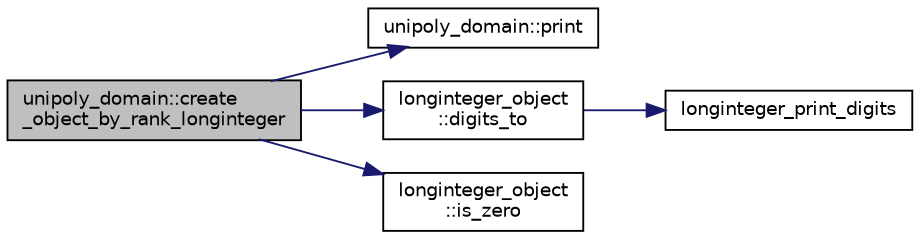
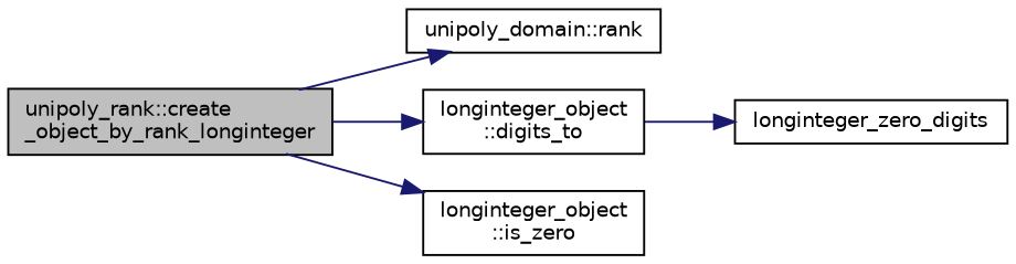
  digraph {
    rankdir=LR
    node [color=black fillcolor=white fontname=Helvetica fontsize=10 shape=record style=filled]
    edge [color=midnightblue fontname=Helvetica fontsize=10 labelfontname=Helvetica labelfontsize=10 style=solid]
-   n1 [fillcolor=grey75 fontcolor=black height=0.2 label="unipoly_domain::create\l_object_by_rank_longinteger" width=0.4]
-   n2 [height=0.2 label="unipoly_domain::print" width=0.4]
+   n1 [fillcolor=grey75 fontcolor=black height=0.2 label="unipoly_rank::create\l_object_by_rank_longinteger" width=0.4]
+   n2 [height=0.2 label="unipoly_domain::rank" width=0.4]
    n3 [height=0.2 label="longinteger_object\l::digits_to" width=0.4]
    n4 [height=0.2 label="longinteger_object\l::is_zero" width=0.4]
-   n5 [height=0.2 label=longinteger_print_digits width=0.4]
+   n5 [height=0.2 label=longinteger_zero_digits width=0.4]
    n1 -> n2
    n1 -> n3
    n1 -> n4
    n3 -> n5
  }
